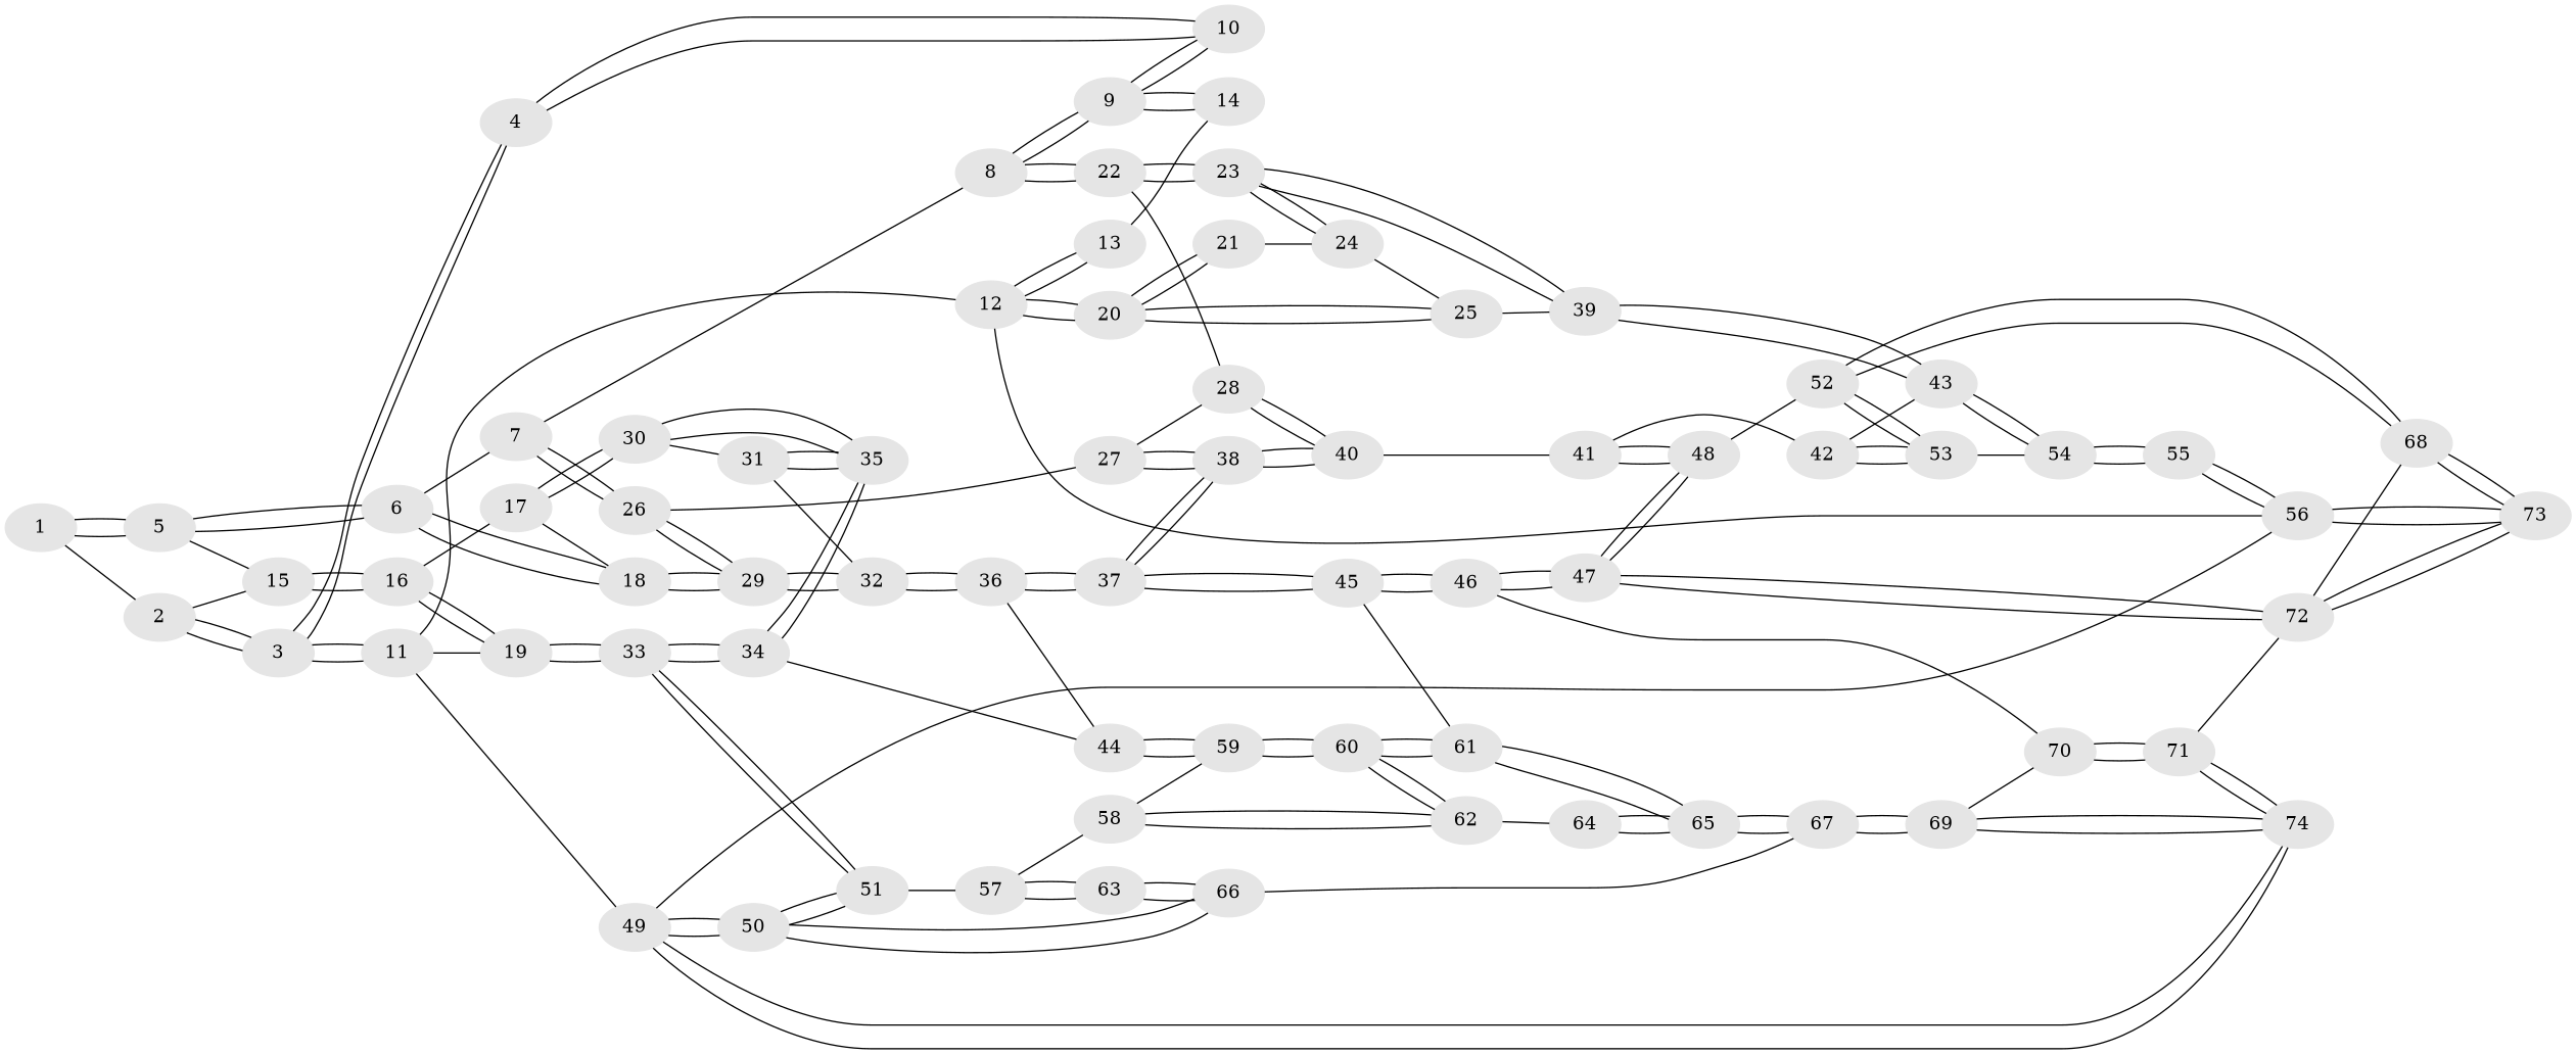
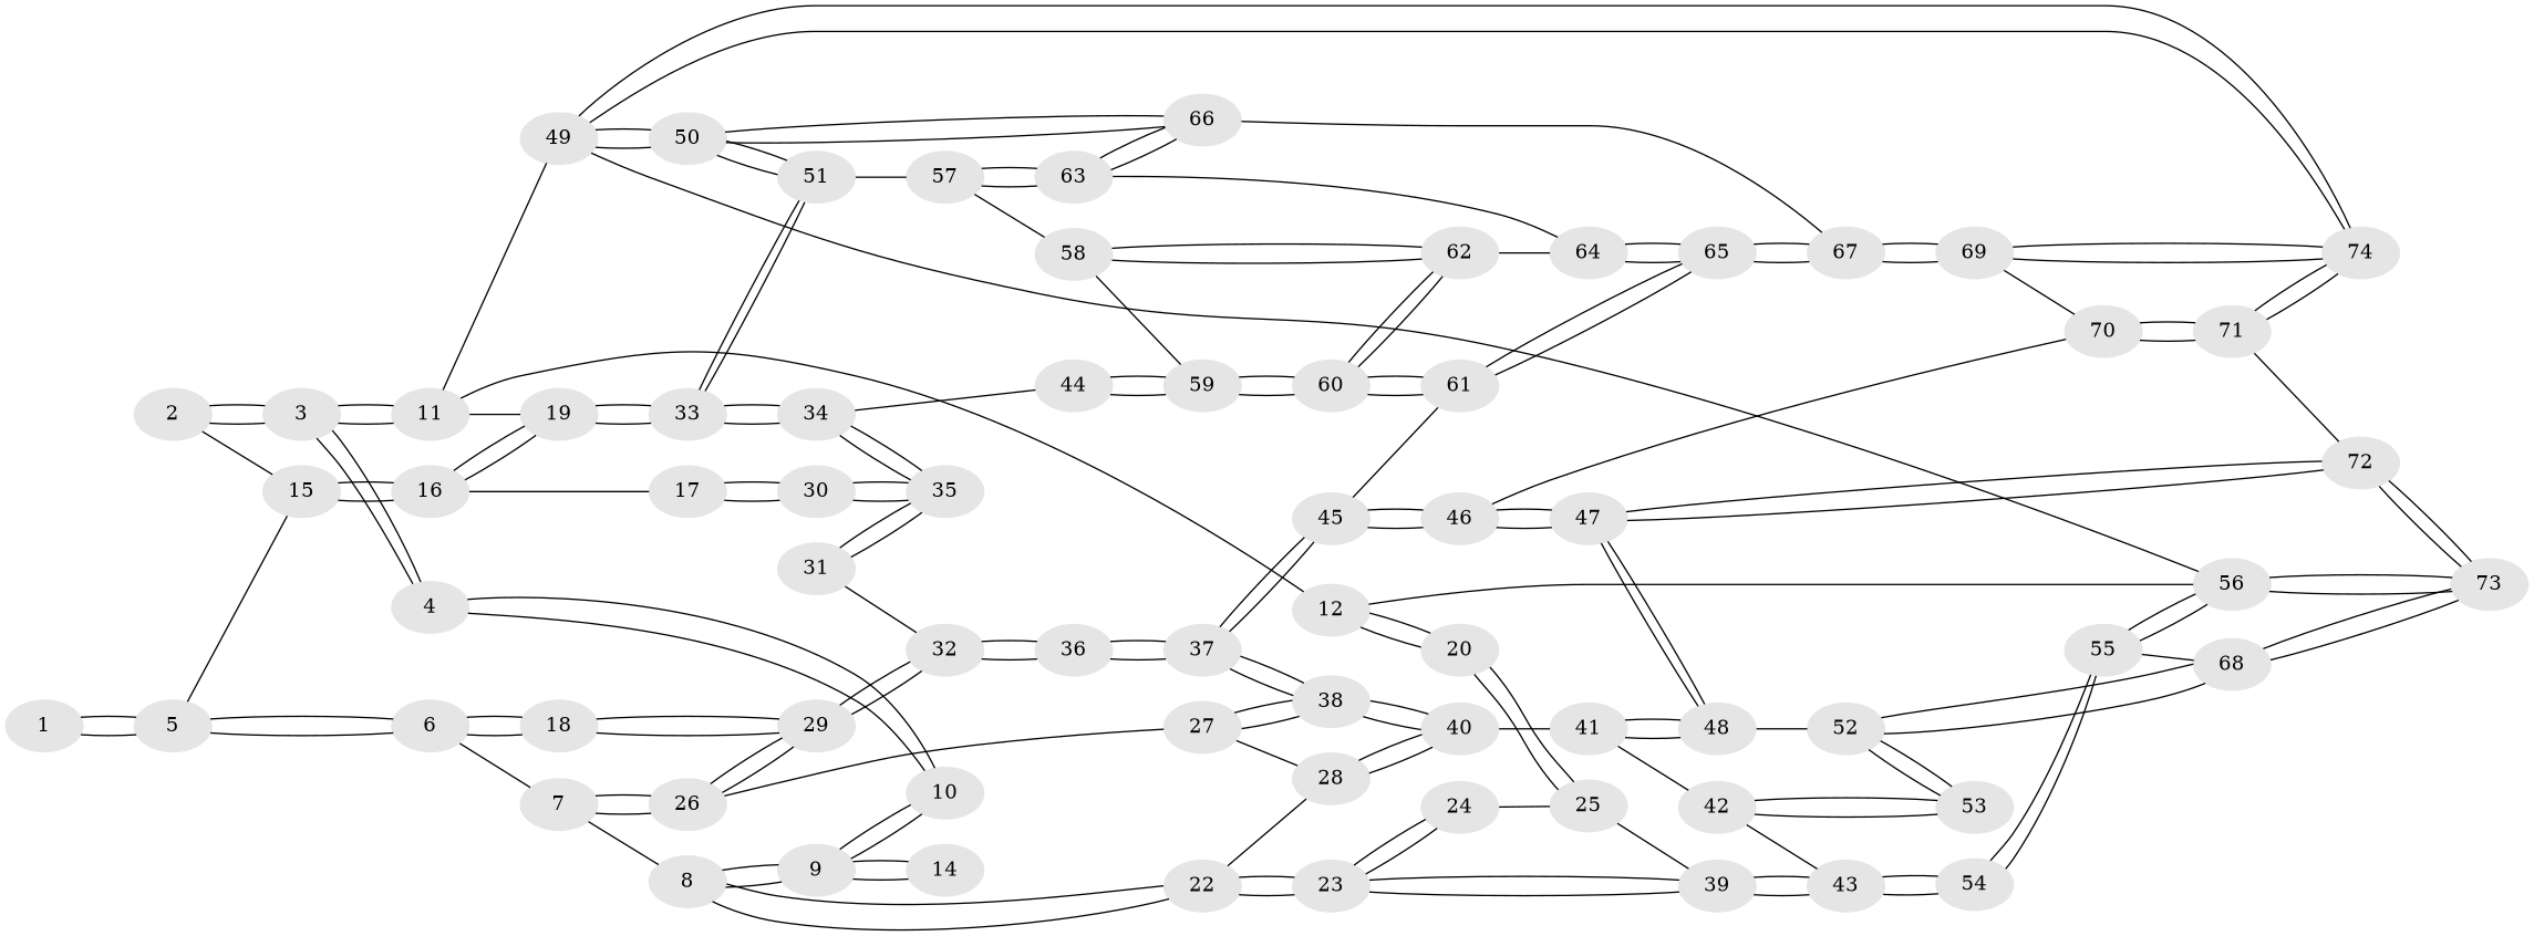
  graph {
    rankdir=LR
    node [color=gray90 style=filled]
    1
    2
    5
    3
    15
    6
    4
    11
    16
    10
    12
    19
    49
    7
    18
    8
    26
    29
    9
    22
    27
    14
    23
    28
-   13
    20
    56
    33
    50
    74
-   21
    25
    73
    24
    17
    30
    31
    35
    32
    34
    51
    39
    40
    43
    38
    41
    36
    44
    37
    57
    59
    45
    46
    61
    54
    42
    48
    53
    52
    55
    60
    47
    70
    65
    72
    71
    68
    66
    67
    58
    63
    62
    64
    69
-   1 -- 2
    1 -- 5
    1 -- 5
    2 -- 3
    2 -- 3
    2 -- 15
    5 -- 15
    5 -- 6
    5 -- 6
    3 -- 4
    3 -- 4
    3 -- 11
    3 -- 11
    15 -- 16
    15 -- 16
    6 -- 7
    6 -- 18
    6 -- 18
    4 -- 10
    4 -- 10
    11 -- 12
    11 -- 19
    11 -- 49
    16 -- 19
    16 -- 19
    16 -- 17
-   12 -- 13
-   12 -- 13
    12 -- 20
    12 -- 20
    12 -- 56
    19 -- 33
    19 -- 33
    49 -- 56
    49 -- 50
    49 -- 50
    49 -- 74
    49 -- 74
    7 -- 8
    7 -- 26
    7 -- 26
    18 -- 29
    18 -- 29
    8 -- 9
    8 -- 9
    8 -- 22
    8 -- 22
    26 -- 29
    26 -- 29
    26 -- 27
    29 -- 32
    29 -- 32
    9 -- 10
    9 -- 10
    9 -- 14
    9 -- 14
    22 -- 23
    22 -- 23
    22 -- 28
    27 -- 28
    27 -- 38
    27 -- 38
    23 -- 24
    23 -- 24
    23 -- 39
    23 -- 39
    28 -- 40
    28 -- 40
-   13 -- 14
-   20 -- 21
-   20 -- 21
    20 -- 25
    20 -- 25
    56 -- 73
    56 -- 73
    33 -- 34
    33 -- 34
    33 -- 51
    33 -- 51
    50 -- 51
    50 -- 51
    50 -- 66
    50 -- 66
-   21 -- 24
    25 -- 39
    24 -- 25
-   17 -- 18
    17 -- 30
    17 -- 30
-   30 -- 31
    30 -- 35
    30 -- 35
    31 -- 35
    31 -- 35
    31 -- 32
    32 -- 36
    32 -- 36
    34 -- 35
    34 -- 35
    34 -- 44
    51 -- 57
    39 -- 43
    39 -- 43
    40 -- 41
    43 -- 54
    43 -- 54
    38 -- 40
    38 -- 40
    41 -- 42
    41 -- 48
    41 -- 48
-   36 -- 44
    36 -- 37
    36 -- 37
    44 -- 59
    44 -- 59
    37 -- 38
    37 -- 38
    37 -- 45
    37 -- 45
    57 -- 58
    57 -- 63
    57 -- 63
    59 -- 60
    59 -- 60
    45 -- 46
    45 -- 46
    45 -- 61
    46 -- 47
    46 -- 47
    46 -- 70
    61 -- 65
    61 -- 65
    54 -- 55
    54 -- 55
    42 -- 43
    42 -- 53
    42 -- 53
    48 -- 52
-   53 -- 54
    52 -- 53
    52 -- 53
    52 -- 68
    52 -- 68
    55 -- 56
    55 -- 56
-   72 -- 68
+   55 -- 68
    60 -- 61
    60 -- 61
    60 -- 62
    60 -- 62
    47 -- 48
    47 -- 48
    47 -- 72
    47 -- 72
    70 -- 71
    70 -- 71
    65 -- 67
    65 -- 67
    72 -- 73
    72 -- 73
    71 -- 74
    71 -- 74
    71 -- 72
    68 -- 73
    68 -- 73
    66 -- 67
    67 -- 69
    67 -- 69
    58 -- 59
    58 -- 62
    58 -- 62
    63 -- 66
    63 -- 66
+   63 -- 64
    62 -- 64
    64 -- 65
    64 -- 65
    69 -- 74
    69 -- 74
    69 -- 70
  }
